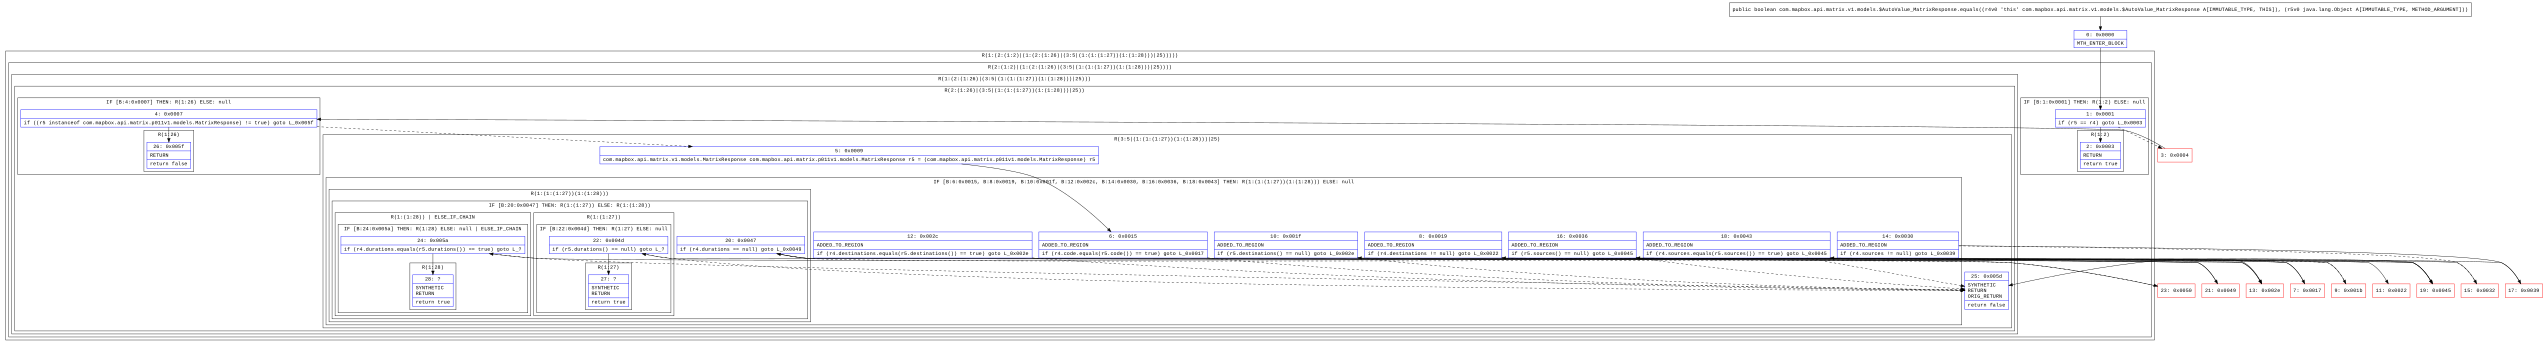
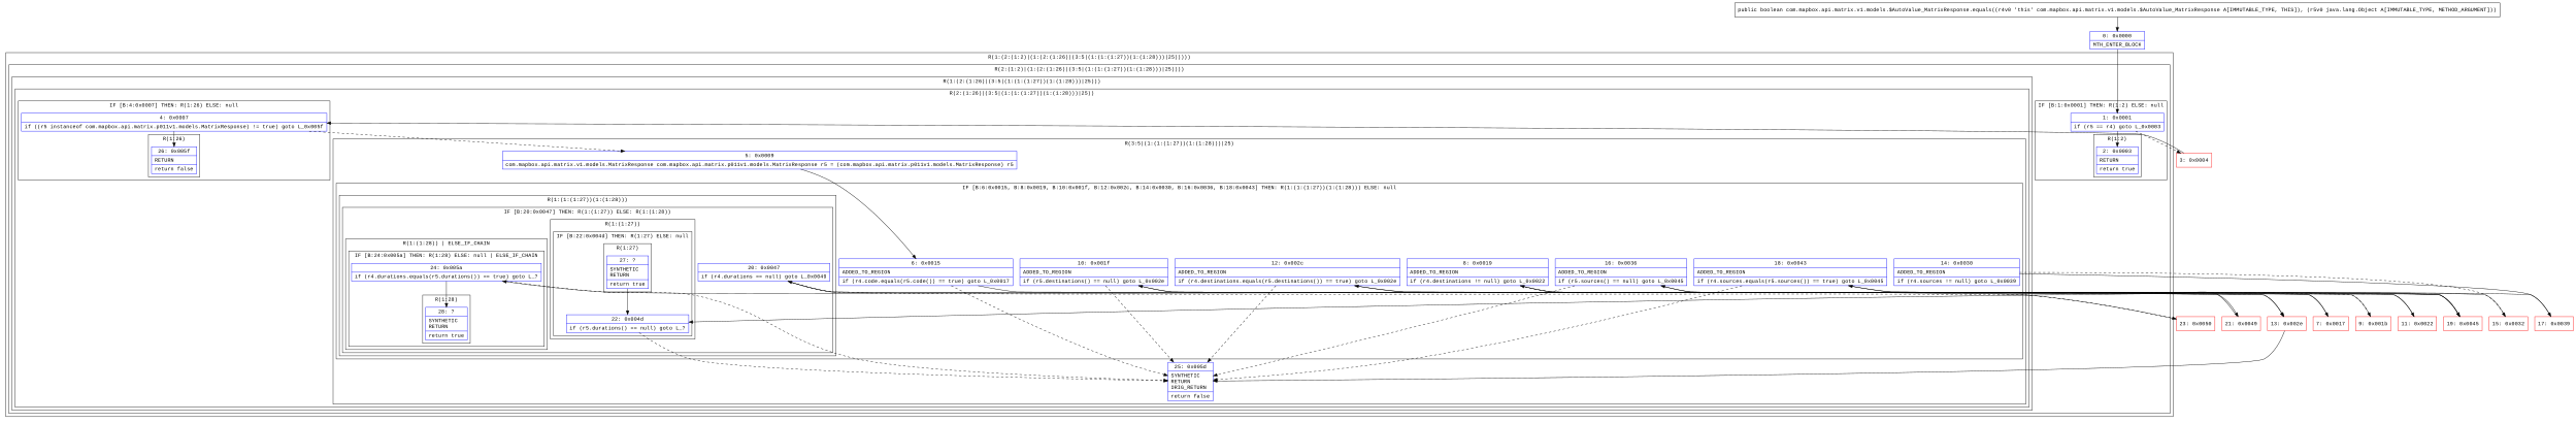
  digraph {
    fontname="Liberation Mono"
    node [color=blue fontname="Liberation Mono" shape=record]
    edge [fontname="Liberation Mono"]
    n1 [label="{2\:\ 0x0003|RETURN\l|return true\l}"]
    n2 [label="{1\:\ 0x0001|if (r5 == r4) goto L_0x0003\l}"]
    n3 [label="{26\:\ 0x005f|RETURN\l|return false\l}"]
    n4 [label="{4\:\ 0x0007|if ((r5 instanceof com.mapbox.api.matrix.p011v1.models.MatrixResponse) != true) goto L_0x005f\l}"]
    n5 [label="{27\:\ ?|SYNTHETIC\lRETURN\l|return true\l}"]
    n6 [label="{22\:\ 0x004d|if (r5.durations() == null) goto L_?\l}"]
    n7 [label="{28\:\ ?|SYNTHETIC\lRETURN\l|return true\l}"]
    n8 [label="{24\:\ 0x005a|if (r4.durations.equals(r5.durations()) == true) goto L_?\l}"]
    n9 [label="{20\:\ 0x0047|if (r4.durations == null) goto L_0x0049\l}"]
    n10 [label="{6\:\ 0x0015|ADDED_TO_REGION\l|if (r4.code.equals(r5.code()) == true) goto L_0x0017\l}"]
    n11 [label="{8\:\ 0x0019|ADDED_TO_REGION\l|if (r4.destinations != null) goto L_0x0022\l}"]
    n12 [label="{10\:\ 0x001f|ADDED_TO_REGION\l|if (r5.destinations() == null) goto L_0x002e\l}"]
    n13 [label="{12\:\ 0x002c|ADDED_TO_REGION\l|if (r4.destinations.equals(r5.destinations()) == true) goto L_0x002e\l}"]
    n14 [label="{14\:\ 0x0030|ADDED_TO_REGION\l|if (r4.sources != null) goto L_0x0039\l}"]
    n15 [label="{16\:\ 0x0036|ADDED_TO_REGION\l|if (r5.sources() == null) goto L_0x0045\l}"]
    n16 [label="{18\:\ 0x0043|ADDED_TO_REGION\l|if (r4.sources.equals(r5.sources()) == true) goto L_0x0045\l}"]
    n17 [label="{5\:\ 0x0009|com.mapbox.api.matrix.v1.models.MatrixResponse com.mapbox.api.matrix.p011v1.models.MatrixResponse r5 = (com.mapbox.api.matrix.p011v1.models.MatrixResponse) r5\l}"]
    n18 [label="{25\:\ 0x005d|SYNTHETIC\lRETURN\lORIG_RETURN\l|return false\l}"]
    n19 [color=red label="{3\:\ 0x0004}"]
    n20 [color=red label="{21\:\ 0x0049}"]
    n21 [color=red label="{23\:\ 0x0050}"]
    n22 [color=red label="{7\:\ 0x0017}"]
    n23 [color=red label="{9\:\ 0x001b}"]
    n24 [color=red label="{11\:\ 0x0022}"]
    n25 [color=red label="{13\:\ 0x002e}"]
    n26 [color=red label="{15\:\ 0x0032}"]
    n27 [color=red label="{17\:\ 0x0039}"]
    n28 [color=red label="{19\:\ 0x0045}"]
    n29 [label="{0\:\ 0x0000|MTH_ENTER_BLOCK\l}"]
    n30 [label="{public boolean com.mapbox.api.matrix.v1.models.$AutoValue_MatrixResponse.equals((r4v0 'this' com.mapbox.api.matrix.v1.models.$AutoValue_MatrixResponse A[IMMUTABLE_TYPE, THIS]), (r5v0 java.lang.Object A[IMMUTABLE_TYPE, METHOD_ARGUMENT])) }" color=""]
    subgraph cluster_1 {
      label="R(1:(2:(1:2)|(1:(2:(1:26)|(3:5|(1:(1:(1:27))(1:(1:28)))|25)))))"
      subgraph cluster_2 {
        label="R(2:(1:2)|(1:(2:(1:26)|(3:5|(1:(1:(1:27))(1:(1:28)))|25))))"
        subgraph cluster_3 {
          label="IF [B:1:0x0001] THEN: R(1:2) ELSE: null"
          n2
          subgraph cluster_4 {
            label="R(1:2)"
            n1
          }
        }
        subgraph cluster_5 {
          label="R(1:(2:(1:26)|(3:5|(1:(1:(1:27))(1:(1:28)))|25)))"
          subgraph cluster_6 {
            label="R(2:(1:26)|(3:5|(1:(1:(1:27))(1:(1:28)))|25))"
            subgraph cluster_7 {
              label="IF [B:4:0x0007] THEN: R(1:26) ELSE: null"
              n4
              subgraph cluster_8 {
                label="R(1:26)"
                n3
              }
            }
            subgraph cluster_9 {
              label="R(3:5|(1:(1:(1:27))(1:(1:28)))|25)"
              n17
              n18
              subgraph cluster_10 {
                label="IF [B:6:0x0015, B:8:0x0019, B:10:0x001f, B:12:0x002c, B:14:0x0030, B:16:0x0036, B:18:0x0043] THEN: R(1:(1:(1:27))(1:(1:28))) ELSE: null"
                n10
                n11
                n12
                n13
                n14
                n15
                n16
                subgraph cluster_11 {
                  label="R(1:(1:(1:27))(1:(1:28)))"
                  subgraph cluster_12 {
                    label="IF [B:20:0x0047] THEN: R(1:(1:27)) ELSE: R(1:(1:28))"
                    n9
                    subgraph cluster_13 {
                      label="R(1:(1:27))"
                      subgraph cluster_14 {
                        label="IF [B:22:0x004d] THEN: R(1:27) ELSE: null"
                        n6
                        subgraph cluster_15 {
                          label="R(1:27)"
                          n5
                        }
                      }
                    }
                    subgraph cluster_16 {
                      label="R(1:(1:28)) | ELSE_IF_CHAIN\l"
                      subgraph cluster_17 {
                        label="IF [B:24:0x005a] THEN: R(1:28) ELSE: null | ELSE_IF_CHAIN\l"
                        n8
                        subgraph cluster_18 {
                          label="R(1:28)"
                          n7
                        }
                      }
                    }
                  }
                }
              }
            }
          }
        }
      }
    }
    n2 -> n1
    n2 -> n19 [style=dashed]
    n4 -> n3
    n4 -> n17 [style=dashed]
-   n6 -> n5
+   n5 -> n6
    n6 -> n18 [style=dashed]
    n8 -> n7
    n8 -> n18 [style=dashed]
    n9 -> n20
    n9 -> n21 [style=dashed]
    n10 -> n18 [style=dashed]
    n10 -> n22
    n11 -> n23 [style=dashed]
    n11 -> n24
    n12 -> n18 [style=dashed]
    n12 -> n25
    n13 -> n18 [style=dashed]
    n13 -> n25
    n14 -> n26 [style=dashed]
    n14 -> n27
    n15 -> n18 [style=dashed]
    n15 -> n28
    n16 -> n18 [style=dashed]
    n16 -> n28
    n17 -> n10
    n19 -> n4
    n20 -> n6
    n21 -> n8
    n22 -> n11
    n23 -> n12
+   n24 -> n13
    n25 -> n18
    n26 -> n15
    n27 -> n16
    n28 -> n9
    n29 -> n2
    n30 -> n29
  }
